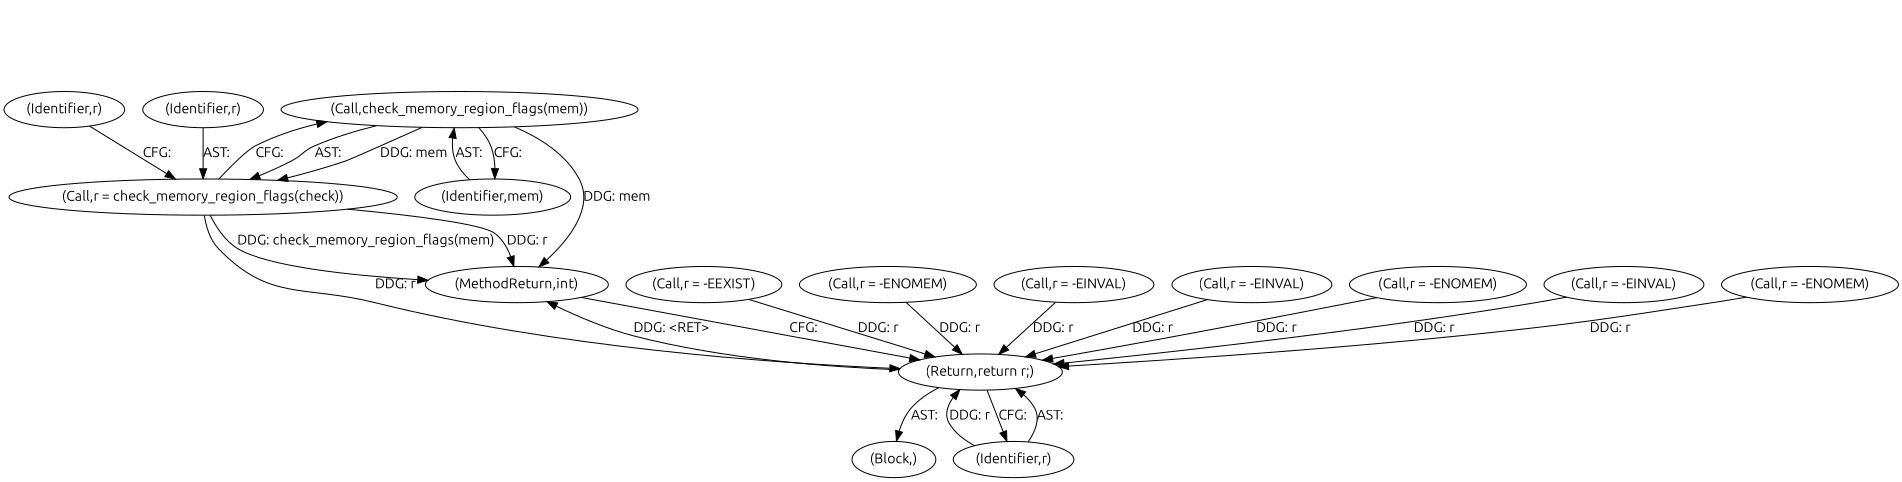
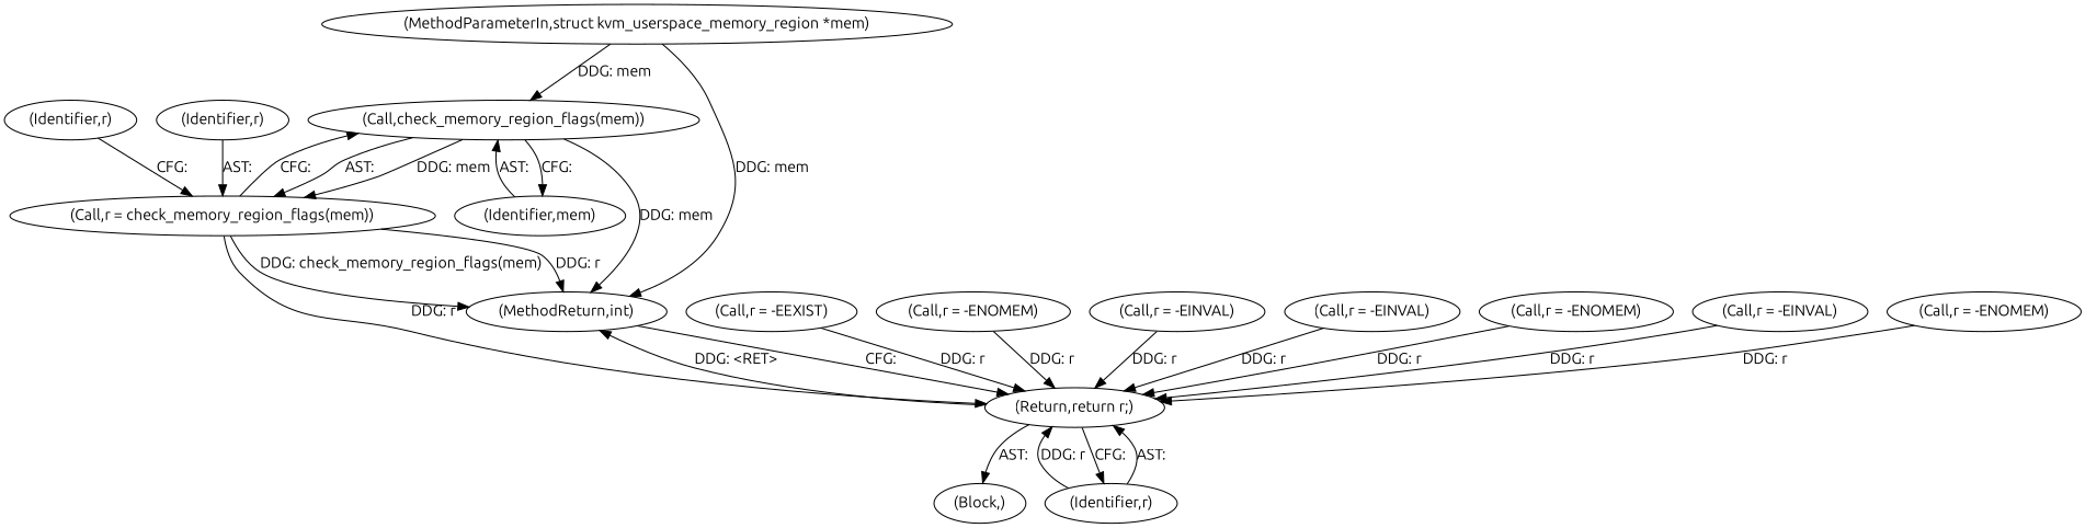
  digraph {
    fontname=Ubuntu
    node [fontname=Ubuntu]
    edge [fontname=Ubuntu]
+   n1 [label="(MethodParameterIn,struct kvm_userspace_memory_region *mem)"]
    n2 [label="(Call,check_memory_region_flags(mem))"]
    n3 [label="(MethodReturn,int)"]
-   n4 [label="(Call,r = check_memory_region_flags(check))"]
+   n4 [label="(Call,r = check_memory_region_flags(mem))"]
    n5 [label="(Identifier,mem)"]
    n6 [label="(Return,return r;)"]
    n7 [label="(Block,)"]
    n8 [label="(Identifier,r)"]
    n9 [label="(Call,r = -EEXIST)"]
    n10 [label="(Call,r = -ENOMEM)"]
    n11 [label="(Call,r = -EINVAL)"]
    n12 [label="(Call,r = -EINVAL)"]
    n13 [label="(Call,r = -ENOMEM)"]
    n14 [label="(Identifier,r)"]
    n15 [label="(Identifier,r)"]
    n16 [label="(Call,r = -EINVAL)"]
    n17 [label="(Call,r = -ENOMEM)"]
+   n1 -> n2 [label="DDG: mem"]
+   n1 -> n3 [label="DDG: mem"]
    n2 -> n3 [label="DDG: mem"]
    n2 -> n4 [label="AST: "]
    n2 -> n4 [label="DDG: mem"]
    n2 -> n5 [label="CFG: "]
    n3 -> n6 [label="CFG: "]
    n4 -> n2 [label="CFG: "]
    n4 -> n3 [label="DDG: check_memory_region_flags(mem)"]
    n4 -> n3 [label="DDG: r"]
    n4 -> n6 [label="DDG: r"]
    n5 -> n2 [label="AST: "]
    n6 -> n3 [label="DDG: <RET>"]
    n6 -> n7 [label="AST: "]
    n6 -> n8 [label="CFG: "]
    n8 -> n6 [label="AST: "]
    n8 -> n6 [label="DDG: r"]
    n9 -> n6 [label="DDG: r"]
    n10 -> n6 [label="DDG: r"]
    n11 -> n6 [label="DDG: r"]
    n12 -> n6 [label="DDG: r"]
    n13 -> n6 [label="DDG: r"]
    n14 -> n4 [label="CFG: "]
    n15 -> n4 [label="AST: "]
    n16 -> n6 [label="DDG: r"]
    n17 -> n6 [label="DDG: r"]
  }
